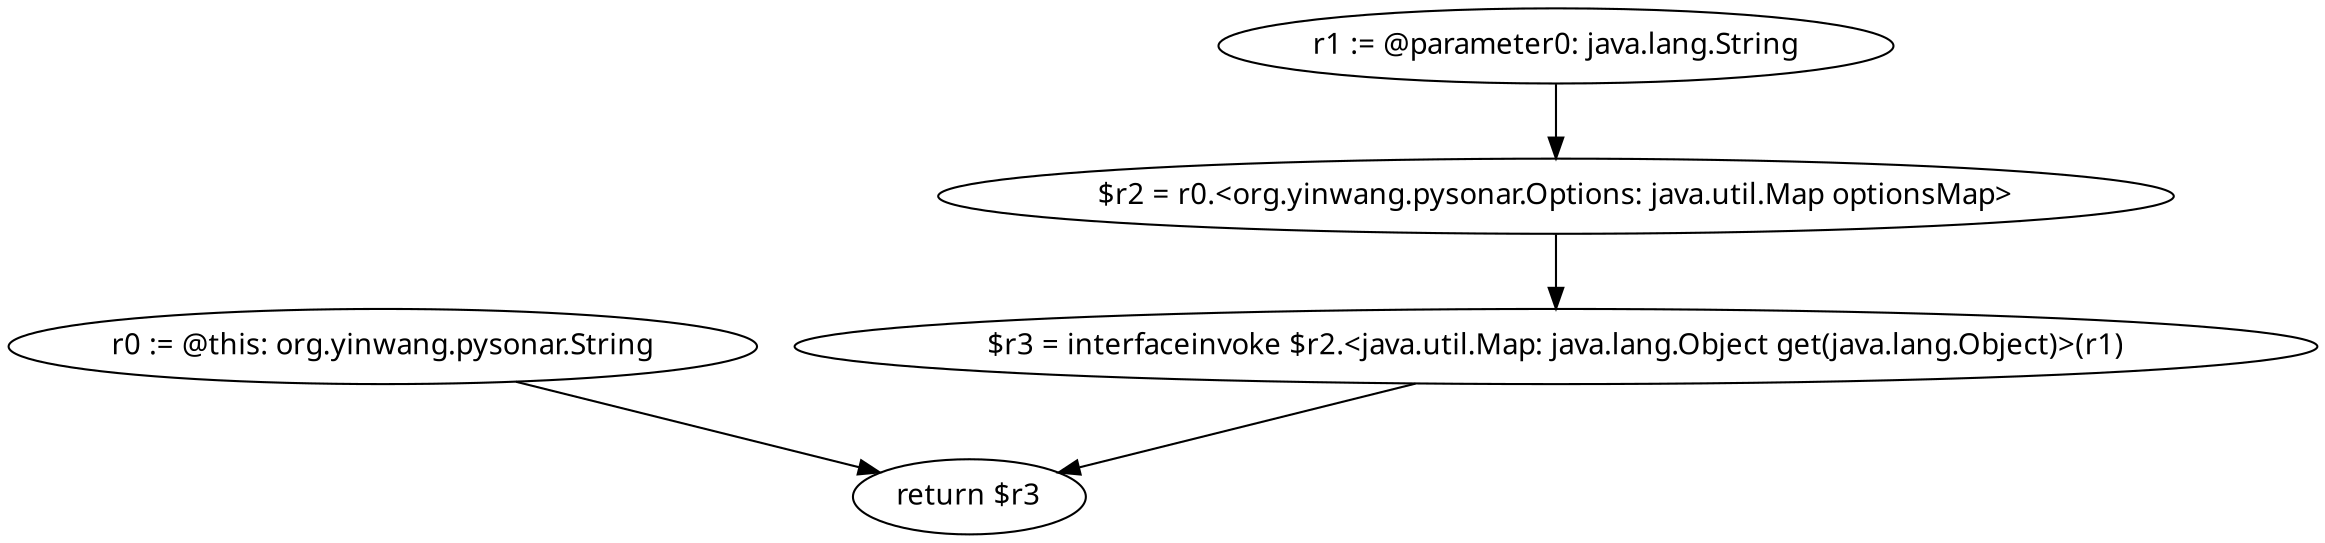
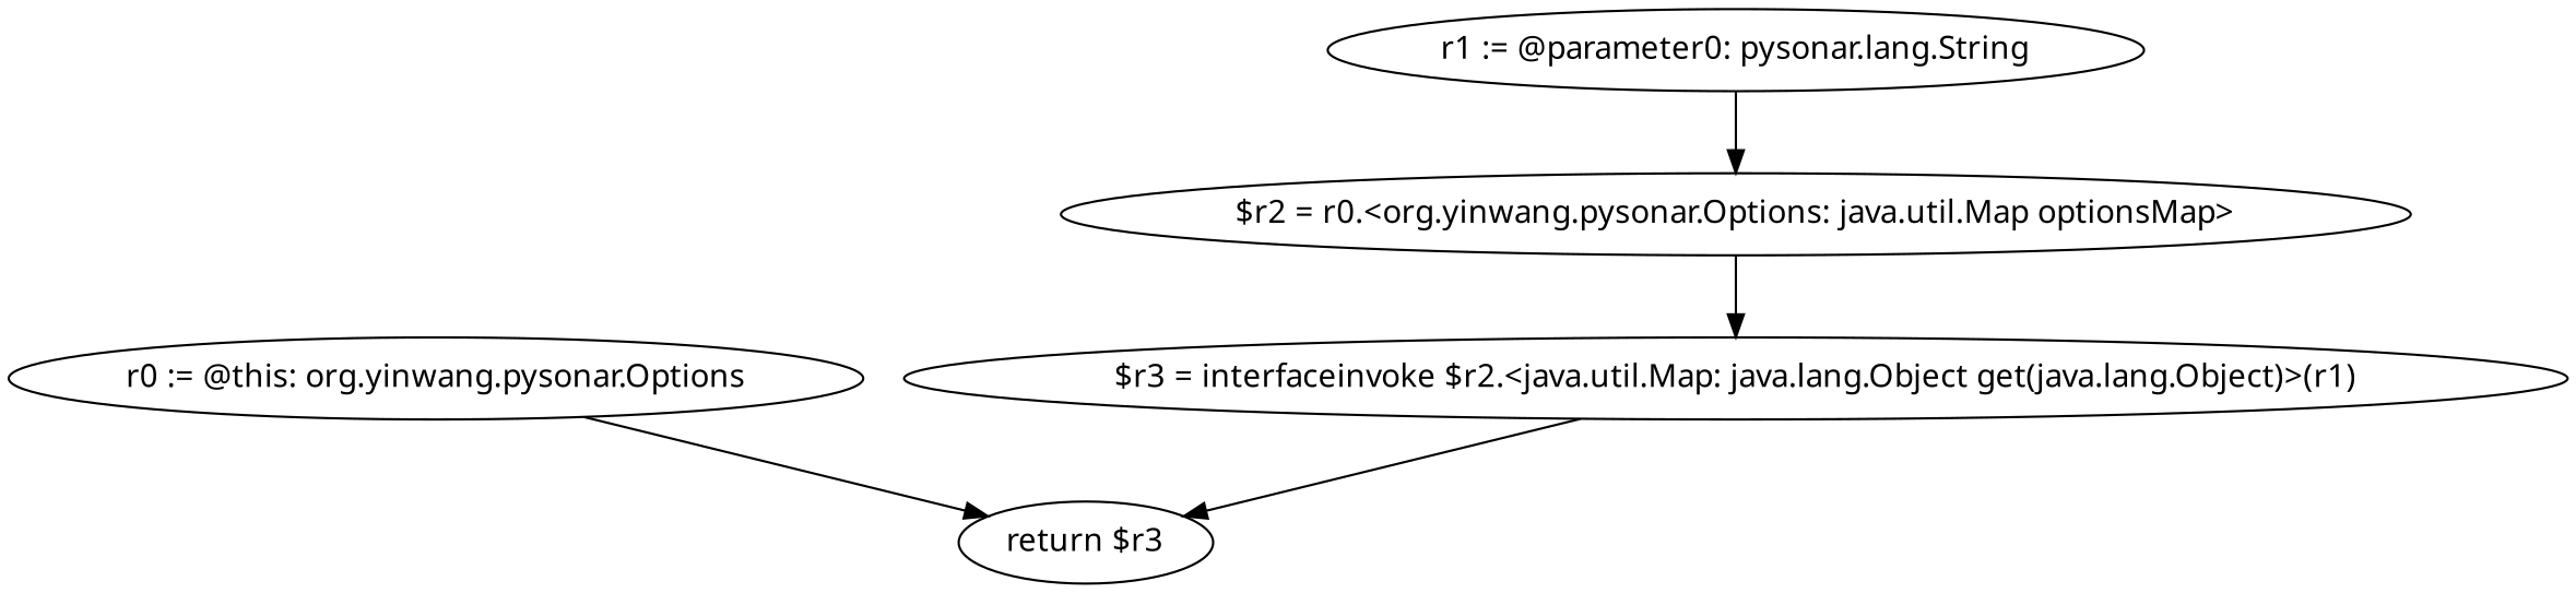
  digraph {
    fontname="Noto Sans"
    node [fontname="Noto Sans"]
    edge [fontname="Noto Sans"]
-   "r0 := @this: org.yinwang.pysonar.Options" [label="r0 := @this: org.yinwang.pysonar.String"]
+   "r0 := @this: org.yinwang.pysonar.Options"
    "return $r3"
-   "r1 := @parameter0: java.lang.String"
+   "r1 := @parameter0: java.lang.String" [label="r1 := @parameter0: pysonar.lang.String"]
    "$r2 = r0.<org.yinwang.pysonar.Options: java.util.Map optionsMap>"
    "$r3 = interfaceinvoke $r2.<java.util.Map: java.lang.Object get(java.lang.Object)>(r1)"
    "r0 := @this: org.yinwang.pysonar.Options" -> "return $r3"
    "r1 := @parameter0: java.lang.String" -> "$r2 = r0.<org.yinwang.pysonar.Options: java.util.Map optionsMap>"
    "$r2 = r0.<org.yinwang.pysonar.Options: java.util.Map optionsMap>" -> "$r3 = interfaceinvoke $r2.<java.util.Map: java.lang.Object get(java.lang.Object)>(r1)"
    "$r3 = interfaceinvoke $r2.<java.util.Map: java.lang.Object get(java.lang.Object)>(r1)" -> "return $r3"
  }
